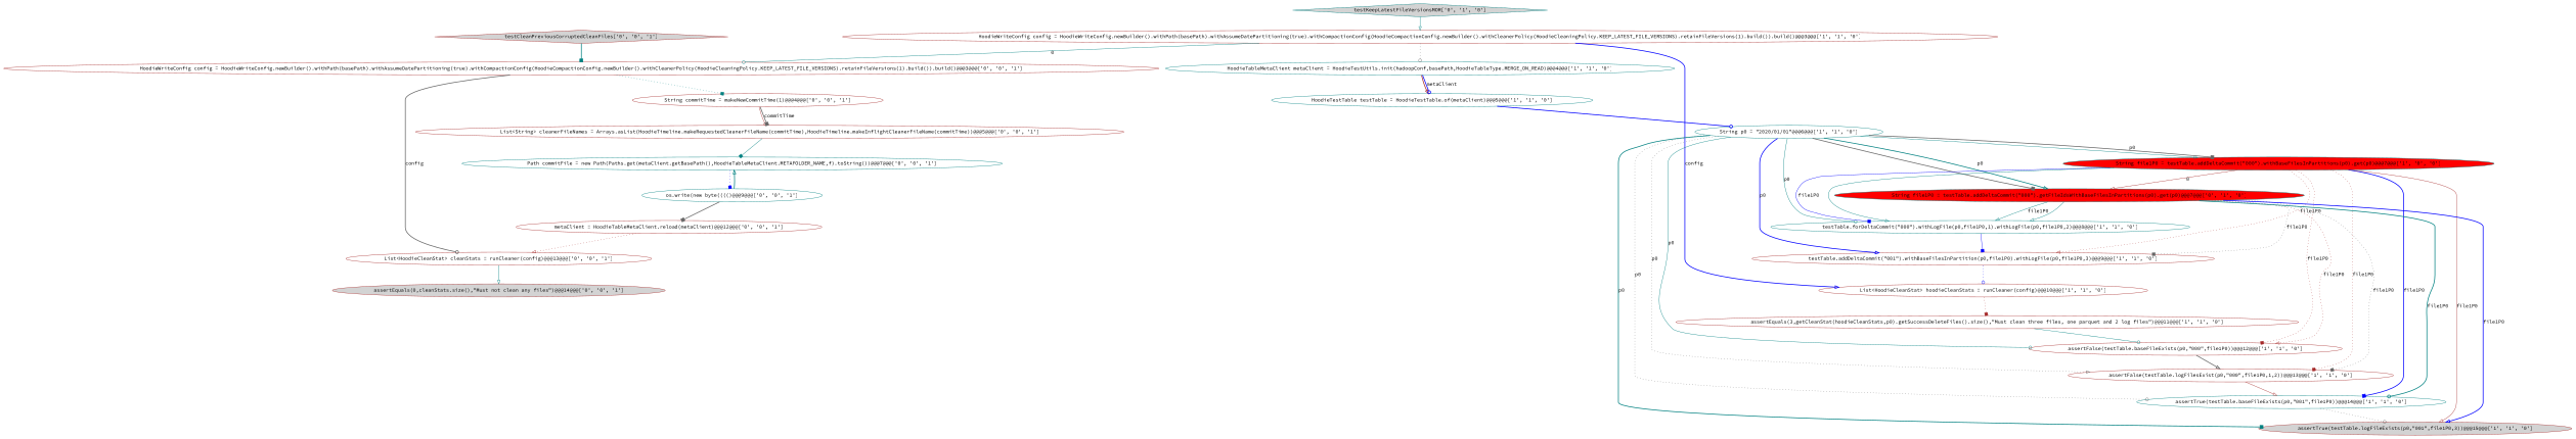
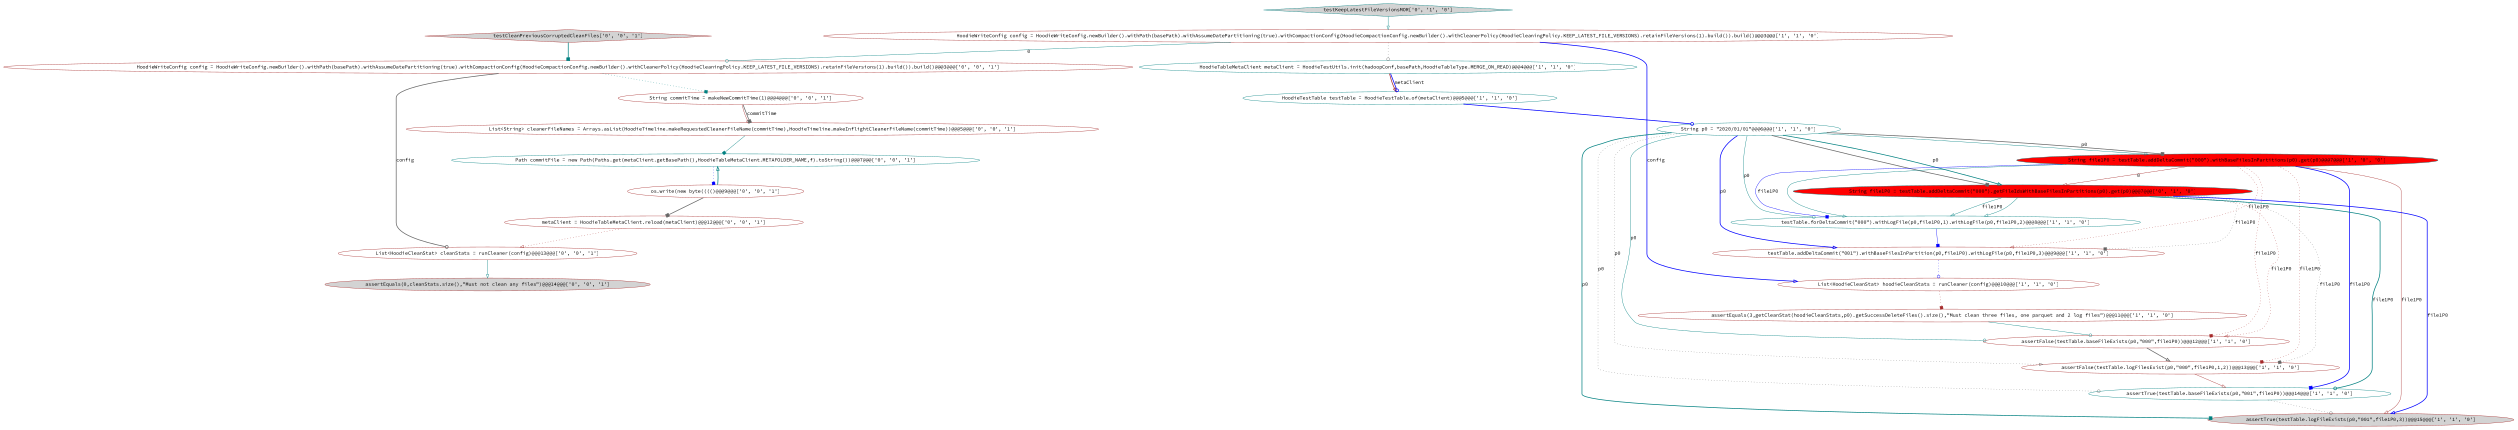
  digraph {
    fontname="Source Code Pro"
    node [color=brown fillcolor=white fontname="Source Code Pro" shape=ellipse style=filled]
    edge [arrowhead=onormal color=teal fontname="Source Code Pro" style=bold]
    n1 [fillcolor=lightgray label="testCleanPreviousCorruptedCleanFiles['0', '0', '1']" shape=diamond]
    n2 [label="HoodieWriteConfig config = HoodieWriteConfig.newBuilder().withPath(basePath).withAssumeDatePartitioning(true).withCompactionConfig(HoodieCompactionConfig.newBuilder().withCleanerPolicy(HoodieCleaningPolicy.KEEP_LATEST_FILE_VERSIONS).retainFileVersions(1).build()).build()@@@3@@@['0', '0', '1']"]
    n3 [label="String commitTime = makeNewCommitTime(1)@@@4@@@['0', '0', '1']"]
    n4 [label="List<HoodieCleanStat> cleanStats = runCleaner(config)@@@13@@@['0', '0', '1']"]
    n5 [color=teal fillcolor=lightgray label="testKeepLatestFileVersionsMOR['0', '1', '0']" shape=diamond]
    n6 [label="HoodieWriteConfig config = HoodieWriteConfig.newBuilder().withPath(basePath).withAssumeDatePartitioning(true).withCompactionConfig(HoodieCompactionConfig.newBuilder().withCleanerPolicy(HoodieCleaningPolicy.KEEP_LATEST_FILE_VERSIONS).retainFileVersions(1).build()).build()@@@3@@@['1', '1', '0']"]
    n7 [color=teal label="HoodieTableMetaClient metaClient = HoodieTestUtils.init(hadoopConf,basePath,HoodieTableType.MERGE_ON_READ)@@@4@@@['1', '1', '0']"]
    n8 [label="List<HoodieCleanStat> hoodieCleanStats = runCleaner(config)@@@10@@@['1', '1', '0']"]
    n9 [fillcolor=lightgray label="assertEquals(0,cleanStats.size(),\"Must not clean any files\")@@@14@@@['0', '0', '1']"]
    n10 [color=teal label="HoodieTestTable testTable = HoodieTestTable.of(metaClient)@@@5@@@['1', '1', '0']"]
    n11 [color=teal label="String p0 = \"2020/01/01\"@@@6@@@['1', '1', '0']"]
    n12 [label="assertEquals(3,getCleanStat(hoodieCleanStats,p0).getSuccessDeleteFiles().size(),\"Must clean three files, one parquet and 2 log files\")@@@11@@@['1', '1', '0']"]
    n13 [label="assertFalse(testTable.baseFileExists(p0,\"000\",file1P0))@@@12@@@['1', '1', '0']"]
    n14 [label="assertFalse(testTable.logFilesExist(p0,\"000\",file1P0,1,2))@@@13@@@['1', '1', '0']"]
    n15 [color=teal label="assertTrue(testTable.baseFileExists(p0,\"001\",file1P0))@@@14@@@['1', '1', '0']"]
    n16 [label="List<String> cleanerFileNames = Arrays.asList(HoodieTimeline.makeRequestedCleanerFileName(commitTime),HoodieTimeline.makeInflightCleanerFileName(commitTime))@@@5@@@['0', '0', '1']"]
    n17 [color=teal label="Path commitFile = new Path(Paths.get(metaClient.getBasePath(),HoodieTableMetaClient.METAFOLDER_NAME,f).toString())@@@7@@@['0', '0', '1']"]
-   n18 [color=teal label="os.write(new byte(((()@@@9@@@['0', '0', '1']"]
+   n18 [label="os.write(new byte(((()@@@9@@@['0', '0', '1']"]
    n19 [label="metaClient = HoodieTableMetaClient.reload(metaClient)@@@12@@@['0', '0', '1']"]
    n20 [color=teal label="testTable.forDeltaCommit(\"000\").withLogFile(p0,file1P0,1).withLogFile(p0,file1P0,2)@@@8@@@['1', '1', '0']"]
    n21 [label="testTable.addDeltaCommit(\"001\").withBaseFilesInPartition(p0,file1P0).withLogFile(p0,file1P0,3)@@@9@@@['1', '1', '0']"]
    n22 [fillcolor=lightgray label="assertTrue(testTable.logFileExists(p0,\"001\",file1P0,3))@@@15@@@['1', '1', '0']"]
    n23 [color=teal fillcolor=red label="String file1P0 = testTable.addDeltaCommit(\"000\").withBaseFilesInPartitions(p0).get(p0)@@@7@@@['1', '0', '0']"]
    n24 [color=teal fillcolor=red label="String file1P0 = testTable.addDeltaCommit(\"000\").getFileIdsWithBaseFilesInPartitions(p0).get(p0)@@@7@@@['0', '1', '0']"]
    n1 -> n2 [arrowhead=box]
    n2 -> n3 [arrowhead=box style=dotted]
    n2 -> n4 [arrowhead=odot color=gray40 label=config]
    n3 -> n16 [arrowhead=odot color=brown style=solid]
    n3 -> n16 [arrowhead=box color=gray40 label=commitTime]
    n4 -> n9 [style=solid]
    n5 -> n6 [style=solid]
    n6 -> n2 [arrowhead=odot label=0 style=solid]
    n6 -> n7 [arrowhead=odot color=gray40 style=dotted]
    n6 -> n8 [color=blue label=config]
    n7 -> n10 [color=brown]
    n7 -> n10 [arrowhead=odot color=blue label=metaClient]
    n8 -> n12 [arrowhead=box color=brown style=dotted]
    n10 -> n11 [arrowhead=odot color=blue]
    n11 -> n13 [arrowhead=odot label=p0 style=solid]
    n11 -> n14 [color=gray40 label=p0 style=dotted]
    n11 -> n15 [arrowhead=odot color=gray40 label=p0 style=dotted]
    n11 -> n20 [arrowhead=odot label=p0 style=solid]
    n11 -> n21 [color=blue label=p0]
    n11 -> n22 [arrowhead=box label=p0]
    n11 -> n23 [style=solid]
    n11 -> n23 [arrowhead=box color=gray40 label=p0]
    n11 -> n24 [arrowhead=box color=gray40]
    n11 -> n24 [label=p0]
    n12 -> n13 [arrowhead=odot style=solid]
    n13 -> n14 [color=gray40]
    n14 -> n15 [color=brown style=solid]
    n15 -> n22 [arrowhead=odot color=gray40 style=dotted]
    n16 -> n17 [arrowhead=box style=solid]
    n17 -> n18 [arrowhead=box color=blue style=dotted]
    n18 -> n17
    n18 -> n19 [arrowhead=box color=gray40]
    n19 -> n4 [color=brown style=dotted]
    n20 -> n21 [arrowhead=box color=blue style=solid]
    n21 -> n8 [arrowhead=odot color=blue style=dotted]
    n23 -> n13 [arrowhead=box color=brown label=file1P0 style=dotted]
    n23 -> n14 [arrowhead=box color=brown label=file1P0 style=dotted]
    n23 -> n15 [arrowhead=box color=blue label=file1P0]
    n23 -> n20 [arrowhead=box color=blue label=file1P0 style=solid]
    n23 -> n20 [style=solid]
    n23 -> n21 [color=brown label=file1P0 style=dotted]
    n23 -> n22 [color=brown label=file1P0 style=solid]
    n23 -> n24 [color=brown label=0 style=solid]
    n24 -> n13 [color=brown label=file1P0 style=dotted]
    n24 -> n14 [arrowhead=box color=gray40 label=file1P0 style=dotted]
    n24 -> n15 [arrowhead=odot label=file1P0]
    n24 -> n20 [label=file1P0 style=solid]
    n24 -> n20 [style=solid]
    n24 -> n21 [arrowhead=box color=gray40 label=file1P0 style=dotted]
    n24 -> n22 [color=blue label=file1P0]
  }
